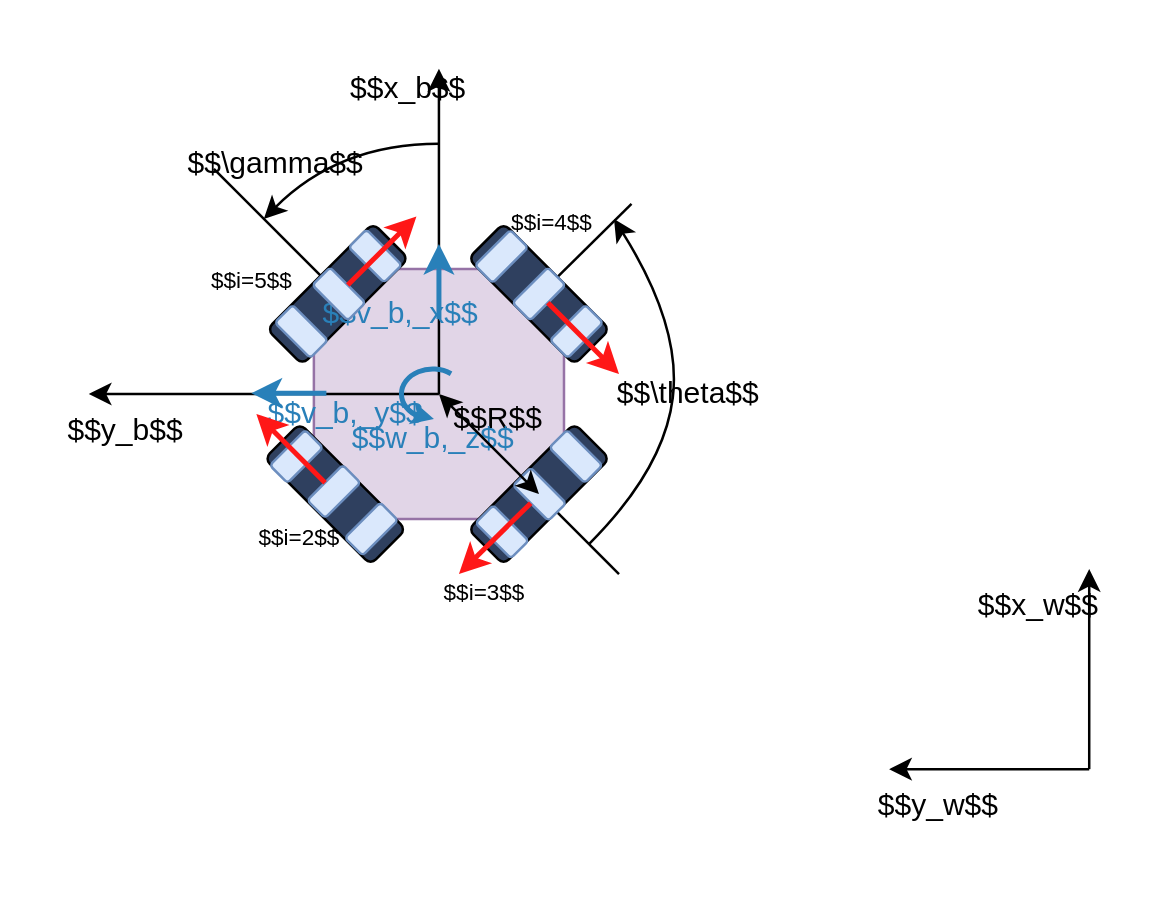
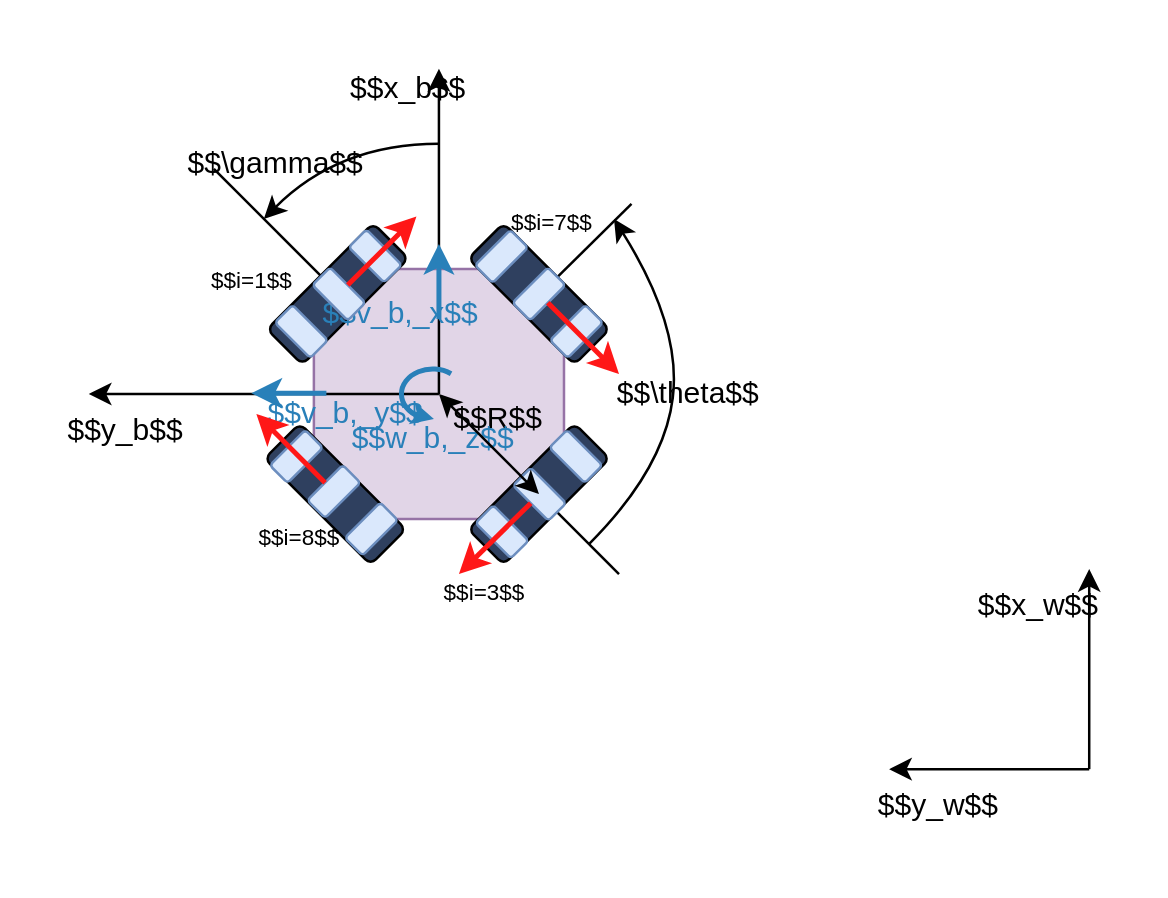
  <mxCell id="0" />
  <mxCell id="1" parent="0" />
  <mxCell id="2" value="" style="endArrow=none;html=1;strokeWidth=1;rounded=0;strokeColor=default;align=center;verticalAlign=middle;fontFamily=Helvetica;fontSize=11;fontColor=default;labelBackgroundColor=default;" parent="1" edge="1"><mxGeometry width="50" height="50" relative="1" as="geometry"><mxPoint x="175" y="157" as="sourcePoint" /><mxPoint x="252" y="81" as="targetPoint" /></mxGeometry></mxCell>
  <mxCell id="3" value="" style="endArrow=none;html=1;strokeWidth=1;rounded=0;strokeColor=default;align=center;verticalAlign=middle;fontFamily=Helvetica;fontSize=11;fontColor=default;labelBackgroundColor=default;" parent="1" edge="1"><mxGeometry width="50" height="50" relative="1" as="geometry"><mxPoint x="85" y="67" as="sourcePoint" /><mxPoint x="247" y="229" as="targetPoint" /></mxGeometry></mxCell>
  <mxCell id="4" value="" style="whiteSpace=wrap;html=1;shape=mxgraph.basic.octagon2;align=center;verticalAlign=middle;dx=15;fillColor=#e1d5e7;strokeColor=#9673a6;" parent="1" vertex="1"><mxGeometry x="125" y="107" width="100" height="100" as="geometry" /></mxCell>
  <mxCell id="5" value="" style="rounded=1;whiteSpace=wrap;html=1;fillColor=#2F405F;strokeColor=default;rotation=-45;align=center;verticalAlign=middle;fontFamily=Helvetica;fontSize=12;fontColor=default;" parent="1" vertex="1"><mxGeometry x="104.54" y="107" width="60" height="20" as="geometry" /></mxCell>
  <mxCell id="6" value="" style="endArrow=classic;html=1;rounded=0;" parent="1" edge="1"><mxGeometry width="50" height="50" relative="1" as="geometry"><mxPoint x="435" y="307" as="sourcePoint" /><mxPoint x="435" y="227" as="targetPoint" /></mxGeometry></mxCell>
  <mxCell id="7" value="" style="endArrow=classic;html=1;rounded=0;" parent="1" edge="1"><mxGeometry width="50" height="50" relative="1" as="geometry"><mxPoint x="435" y="307" as="sourcePoint" /><mxPoint x="355" y="307" as="targetPoint" /></mxGeometry></mxCell>
  <mxCell id="8" value="$$x_w$$" style="text;html=1;align=center;verticalAlign=middle;whiteSpace=wrap;rounded=0;" parent="1" vertex="1"><mxGeometry x="385" y="227" width="60" height="30" as="geometry" /></mxCell>
  <mxCell id="9" value="$$y_w$$" style="text;html=1;align=center;verticalAlign=middle;whiteSpace=wrap;rounded=0;" parent="1" vertex="1"><mxGeometry x="345" y="307" width="60" height="30" as="geometry" /></mxCell>
  <mxCell id="10" value="" style="rounded=1;whiteSpace=wrap;html=1;fillColor=#2F405F;strokeColor=default;rotation=-45;direction=north;align=center;verticalAlign=middle;fontFamily=Helvetica;fontSize=12;fontColor=default;" parent="1" vertex="1"><mxGeometry x="205" y="87" width="20" height="60" as="geometry" /></mxCell>
  <mxCell id="11" value="" style="endArrow=classic;html=1;rounded=0;" parent="1" edge="1"><mxGeometry width="50" height="50" relative="1" as="geometry"><mxPoint x="175" y="157" as="sourcePoint" /><mxPoint x="175" y="27" as="targetPoint" /></mxGeometry></mxCell>
  <mxCell id="12" value="" style="endArrow=classic;html=1;rounded=0;" parent="1" edge="1"><mxGeometry width="50" height="50" relative="1" as="geometry"><mxPoint x="175" y="157" as="sourcePoint" /><mxPoint x="35" y="157" as="targetPoint" /></mxGeometry></mxCell>
  <mxCell id="13" value="$$x_b$$" style="text;html=1;align=center;verticalAlign=middle;whiteSpace=wrap;rounded=0;" parent="1" vertex="1"><mxGeometry x="132.5" y="20" width="60" height="30" as="geometry" /></mxCell>
  <mxCell id="14" value="$$y_b$$" style="text;html=1;align=center;verticalAlign=middle;whiteSpace=wrap;rounded=0;" parent="1" vertex="1"><mxGeometry x="20" y="157" width="60" height="30" as="geometry" /></mxCell>
  <mxCell id="15" value="" style="rounded=1;whiteSpace=wrap;html=1;fillColor=#2F405F;strokeColor=default;rotation=-225;align=center;verticalAlign=middle;fontFamily=Helvetica;fontSize=12;fontColor=default;" parent="1" vertex="1"><mxGeometry x="185" y="187" width="60" height="20" as="geometry" /></mxCell>
  <mxCell id="16" value="" style="rounded=1;whiteSpace=wrap;html=1;fillColor=#2F405F;strokeColor=default;rotation=-135;align=center;verticalAlign=middle;fontFamily=Helvetica;fontSize=12;fontColor=default;" parent="1" vertex="1"><mxGeometry x="103.54" y="187" width="60" height="20" as="geometry" /></mxCell>
  <mxCell id="17" value="$$\gamma$$" style="text;html=1;align=center;verticalAlign=middle;whiteSpace=wrap;rounded=0;fontColor=default;fontFamily=Helvetica;fontSize=12;" parent="1" vertex="1"><mxGeometry x="80" y="50" width="60" height="30" as="geometry" /></mxCell>
  <mxCell id="18" value="&lt;font&gt;$$v_b,_x$$&lt;/font&gt;" style="text;html=1;align=center;verticalAlign=middle;whiteSpace=wrap;rounded=0;fontColor=#2980B9;fontSize=12;fontFamily=Helvetica;autosize=1;resizable=0;" parent="1" vertex="1"><mxGeometry x="140" y="117" width="40" height="15" as="geometry" /></mxCell>
  <mxCell id="19" value="&lt;font&gt;$$v_b,_y$$&lt;/font&gt;" style="text;html=1;align=center;verticalAlign=middle;whiteSpace=wrap;rounded=0;fontColor=#2980B9;fontSize=12;fontFamily=Helvetica;autosize=1;resizable=0;" parent="1" vertex="1"><mxGeometry x="117.54" y="157" width="40" height="15" as="geometry" /></mxCell>
  <mxCell id="20" value="" style="verticalLabelPosition=bottom;verticalAlign=middle;shape=mxgraph.basic.arc;startAngle=0.574;endAngle=0.1;noLabel=1;fillColor=none;strokeColor=#2980B9;strokeWidth=2;rounded=0;align=center;fontFamily=Helvetica;fontSize=11;fontColor=default;labelBackgroundColor=default;" parent="1" vertex="1"><mxGeometry x="160" y="147" width="25" height="20" as="geometry" /></mxCell>
  <mxCell id="21" value="" style="endArrow=classic;rounded=0;exitX=0.248;exitY=0.91;exitDx=0;exitDy=0;exitPerimeter=0;strokeColor=#2980B9;fillColor=#d5e8d4;fontColor=default;noLabel=1;align=center;verticalAlign=middle;fontFamily=Helvetica;fontSize=11;labelBackgroundColor=default;curved=1;" parent="1" source="20" edge="1"><mxGeometry width="50" height="50" relative="1" as="geometry"><mxPoint x="175" y="197" as="sourcePoint" /><mxPoint x="173" y="167" as="targetPoint" /></mxGeometry></mxCell>
  <mxCell id="22" value="$$R$$" style="text;html=1;align=center;verticalAlign=middle;whiteSpace=wrap;rounded=0;fontColor=light-dark(#000000, #46a8af);" parent="1" vertex="1"><mxGeometry x="169" y="152" width="60" height="30" as="geometry" /></mxCell>
  <mxCell id="23" value="$$\theta$$" style="text;html=1;align=center;verticalAlign=middle;whiteSpace=wrap;rounded=0;fontColor=default;fontFamily=Helvetica;fontSize=12;" parent="1" vertex="1"><mxGeometry x="245" y="142" width="60" height="30" as="geometry" /></mxCell>
  <mxCell id="24" value="&lt;font&gt;$$w_b,_z$$&lt;/font&gt;" style="text;html=1;align=center;verticalAlign=middle;whiteSpace=wrap;rounded=0;fontColor=#2980B9;fontSize=12;fontFamily=Helvetica;autosize=1;resizable=0;" parent="1" vertex="1"><mxGeometry x="152.5" y="167" width="40" height="15" as="geometry" /></mxCell>
  <mxCell id="25" value="" style="endArrow=classic;html=1;rounded=0;strokeWidth=2;strokeColor=#2980B9;align=center;verticalAlign=middle;fontFamily=Helvetica;fontSize=11;fontColor=default;labelBackgroundColor=default;" parent="1" edge="1"><mxGeometry width="50" height="50" relative="1" as="geometry"><mxPoint x="130" y="156.71" as="sourcePoint" /><mxPoint x="100" y="156.71" as="targetPoint" /></mxGeometry></mxCell>
  <mxCell id="26" value="" style="endArrow=classic;html=1;rounded=0;strokeWidth=2;strokeColor=#2980B9;align=center;verticalAlign=middle;fontFamily=Helvetica;fontSize=11;fontColor=default;labelBackgroundColor=default;" parent="1" edge="1"><mxGeometry width="50" height="50" relative="1" as="geometry"><mxPoint x="175" y="127" as="sourcePoint" /><mxPoint x="175" y="97" as="targetPoint" /></mxGeometry></mxCell>
- <mxCell id="27" value="$$i=5$$" style="text;html=1;align=center;verticalAlign=middle;whiteSpace=wrap;rounded=0;fontSize=9;" parent="1" vertex="1"><mxGeometry x="85" y="107" width="31" height="10" as="geometry" /></mxCell>
- <mxCell id="28" value="$$i=2$$" style="text;html=1;align=center;verticalAlign=middle;whiteSpace=wrap;rounded=0;fontSize=9;" parent="1" vertex="1"><mxGeometry x="104" y="210.12" width="31" height="10" as="geometry" /></mxCell>
+ <mxCell id="27" value="$$i=1$$" style="text;html=1;align=center;verticalAlign=middle;whiteSpace=wrap;rounded=0;fontSize=9;" parent="1" vertex="1"><mxGeometry x="85" y="107" width="31" height="10" as="geometry" /></mxCell>
+ <mxCell id="28" value="$$i=8$$" style="text;html=1;align=center;verticalAlign=middle;whiteSpace=wrap;rounded=0;fontSize=9;" parent="1" vertex="1"><mxGeometry x="104" y="210.12" width="31" height="10" as="geometry" /></mxCell>
  <mxCell id="29" value="$$i=3$$" style="text;html=1;align=center;verticalAlign=middle;whiteSpace=wrap;rounded=0;fontSize=9;" parent="1" vertex="1"><mxGeometry x="178" y="232" width="31" height="10" as="geometry" /></mxCell>
- <mxCell id="30" value="$$i=4$$" style="text;html=1;align=center;verticalAlign=middle;whiteSpace=wrap;rounded=0;fontSize=9;" parent="1" vertex="1"><mxGeometry x="205" y="83.87" width="31" height="10" as="geometry" /></mxCell>
+ <mxCell id="30" value="$$i=7$$" style="text;html=1;align=center;verticalAlign=middle;whiteSpace=wrap;rounded=0;fontSize=9;" parent="1" vertex="1"><mxGeometry x="205" y="83.87" width="31" height="10" as="geometry" /></mxCell>
  <mxCell id="31" value="" style="curved=1;endArrow=classic;html=1;rounded=0;fontColor=#2980B9;strokeColor=#000000;" parent="1" edge="1"><mxGeometry width="50" height="50" relative="1" as="geometry"><mxPoint x="235" y="217" as="sourcePoint" /><mxPoint x="245" y="87" as="targetPoint" /><Array as="points"><mxPoint x="265" y="187" /><mxPoint x="272" y="130" /></Array></mxGeometry></mxCell>
  <mxCell id="32" value="" style="curved=1;endArrow=classic;html=1;rounded=0;fontColor=#2980B9;strokeColor=#000000;" parent="1" edge="1"><mxGeometry width="50" height="50" relative="1" as="geometry"><mxPoint x="175" y="57" as="sourcePoint" /><mxPoint x="105" y="87" as="targetPoint" /><Array as="points"><mxPoint x="135" y="57" /></Array></mxGeometry></mxCell>
  <mxCell id="33" value="" style="rounded=1;whiteSpace=wrap;html=1;rotation=-45;fillColor=#dae8fc;strokeColor=#6c8ebf;align=center;verticalAlign=middle;fontFamily=Helvetica;fontSize=12;fontColor=default;" vertex="1" parent="1"><mxGeometry x="115" y="122" width="10" height="20" as="geometry" /></mxCell>
  <mxCell id="34" value="" style="rounded=1;whiteSpace=wrap;html=1;rotation=-45;fillColor=#dae8fc;strokeColor=#6c8ebf;align=center;verticalAlign=middle;fontFamily=Helvetica;fontSize=12;fontColor=default;" vertex="1" parent="1"><mxGeometry x="130" y="107" width="10" height="20" as="geometry" /></mxCell>
  <mxCell id="35" value="" style="rounded=1;whiteSpace=wrap;html=1;rotation=-45;fillColor=#dae8fc;strokeColor=#6c8ebf;align=center;verticalAlign=middle;fontFamily=Helvetica;fontSize=12;fontColor=default;" vertex="1" parent="1"><mxGeometry x="144.54" y="91.87" width="10" height="20" as="geometry" /></mxCell>
  <mxCell id="36" value="" style="endArrow=classic;html=1;rounded=0;fillColor=#e51400;strokeColor=#FF1717;strokeWidth=2;align=center;verticalAlign=middle;fontFamily=Helvetica;fontSize=11;fontColor=default;labelBackgroundColor=default;exitX=1;exitY=0.5;exitDx=0;exitDy=0;" parent="1" edge="1" source="34"><mxGeometry width="50" height="50" relative="1" as="geometry"><mxPoint x="146" y="106" as="sourcePoint" /><mxPoint x="166" y="86" as="targetPoint" /></mxGeometry></mxCell>
  <mxCell id="37" value="" style="rounded=1;whiteSpace=wrap;html=1;rotation=-45;fillColor=#dae8fc;strokeColor=#6c8ebf;align=center;verticalAlign=middle;fontFamily=Helvetica;fontSize=12;fontColor=default;" vertex="1" parent="1"><mxGeometry x="195.23" y="202.12" width="10" height="20" as="geometry" /></mxCell>
  <mxCell id="38" value="" style="rounded=1;whiteSpace=wrap;html=1;rotation=-45;fillColor=#dae8fc;strokeColor=#6c8ebf;align=center;verticalAlign=middle;fontFamily=Helvetica;fontSize=12;fontColor=default;" vertex="1" parent="1"><mxGeometry x="210.23" y="187.12" width="10" height="20" as="geometry" /></mxCell>
  <mxCell id="39" value="" style="rounded=1;whiteSpace=wrap;html=1;rotation=-45;fillColor=#dae8fc;strokeColor=#6c8ebf;align=center;verticalAlign=middle;fontFamily=Helvetica;fontSize=12;fontColor=default;" vertex="1" parent="1"><mxGeometry x="224.77" y="171.99" width="10" height="20" as="geometry" /></mxCell>
  <mxCell id="40" value="" style="endArrow=classic;html=1;rounded=0;fillColor=#e51400;strokeColor=#FF1717;strokeWidth=2;align=center;verticalAlign=middle;fontFamily=Helvetica;fontSize=11;fontColor=default;labelBackgroundColor=default;exitX=0;exitY=0.5;exitDx=0;exitDy=0;" parent="1" edge="1" source="38"><mxGeometry width="50" height="50" relative="1" as="geometry"><mxPoint x="203" y="209" as="sourcePoint" /><mxPoint x="183" y="229" as="targetPoint" /></mxGeometry></mxCell>
  <mxCell id="41" value="" style="endArrow=classic;startArrow=classic;html=1;rounded=0;" parent="1" edge="1"><mxGeometry width="50" height="50" relative="1" as="geometry"><mxPoint x="215" y="197" as="sourcePoint" /><mxPoint x="175" y="157" as="targetPoint" /></mxGeometry></mxCell>
  <mxCell id="42" value="" style="rounded=1;whiteSpace=wrap;html=1;rotation=45;fillColor=#dae8fc;strokeColor=#6c8ebf;align=center;verticalAlign=middle;fontFamily=Helvetica;fontSize=12;fontColor=default;" vertex="1" parent="1"><mxGeometry x="195.003" y="92.003" width="10" height="20" as="geometry" /></mxCell>
  <mxCell id="43" value="" style="rounded=1;whiteSpace=wrap;html=1;rotation=45;fillColor=#dae8fc;strokeColor=#6c8ebf;align=center;verticalAlign=middle;fontFamily=Helvetica;fontSize=12;fontColor=default;" vertex="1" parent="1"><mxGeometry x="210.003" y="107.003" width="10" height="20" as="geometry" /></mxCell>
  <mxCell id="44" value="" style="rounded=1;whiteSpace=wrap;html=1;rotation=45;fillColor=#dae8fc;strokeColor=#6c8ebf;align=center;verticalAlign=middle;fontFamily=Helvetica;fontSize=12;fontColor=default;" vertex="1" parent="1"><mxGeometry x="225.003" y="122.003" width="10" height="20" as="geometry" /></mxCell>
  <mxCell id="45" value="" style="endArrow=classic;html=1;rounded=0;fillColor=#e51400;strokeColor=#FF1717;strokeWidth=2;align=center;verticalAlign=middle;fontFamily=Helvetica;fontSize=11;fontColor=default;labelBackgroundColor=default;exitX=1;exitY=0.5;exitDx=0;exitDy=0;" parent="1" edge="1" source="43"><mxGeometry width="50" height="50" relative="1" as="geometry"><mxPoint x="227" y="129" as="sourcePoint" /><mxPoint x="247" y="149" as="targetPoint" /></mxGeometry></mxCell>
  <mxCell id="46" value="" style="rounded=1;whiteSpace=wrap;html=1;rotation=45;fillColor=#dae8fc;strokeColor=#6c8ebf;align=center;verticalAlign=middle;fontFamily=Helvetica;fontSize=12;fontColor=default;" vertex="1" parent="1"><mxGeometry x="113.003" y="172.003" width="10" height="20" as="geometry" /></mxCell>
  <mxCell id="47" value="" style="rounded=1;whiteSpace=wrap;html=1;rotation=45;fillColor=#dae8fc;strokeColor=#6c8ebf;align=center;verticalAlign=middle;fontFamily=Helvetica;fontSize=12;fontColor=default;" vertex="1" parent="1"><mxGeometry x="128.003" y="186.003" width="10" height="20" as="geometry" /></mxCell>
  <mxCell id="48" value="" style="rounded=1;whiteSpace=wrap;html=1;rotation=45;fillColor=#dae8fc;strokeColor=#6c8ebf;align=center;verticalAlign=middle;fontFamily=Helvetica;fontSize=12;fontColor=default;" vertex="1" parent="1"><mxGeometry x="143.003" y="201.003" width="10" height="20" as="geometry" /></mxCell>
  <mxCell id="49" value="" style="endArrow=classic;html=1;rounded=0;fillColor=#e51400;strokeColor=#FF1717;strokeWidth=2;align=center;verticalAlign=middle;fontFamily=Helvetica;fontSize=11;fontColor=default;labelBackgroundColor=default;exitX=0;exitY=0.5;exitDx=0;exitDy=0;" parent="1" edge="1" source="47"><mxGeometry width="50" height="50" relative="1" as="geometry"><mxPoint x="122" y="185" as="sourcePoint" /><mxPoint x="102" y="165" as="targetPoint" /></mxGeometry></mxCell>
